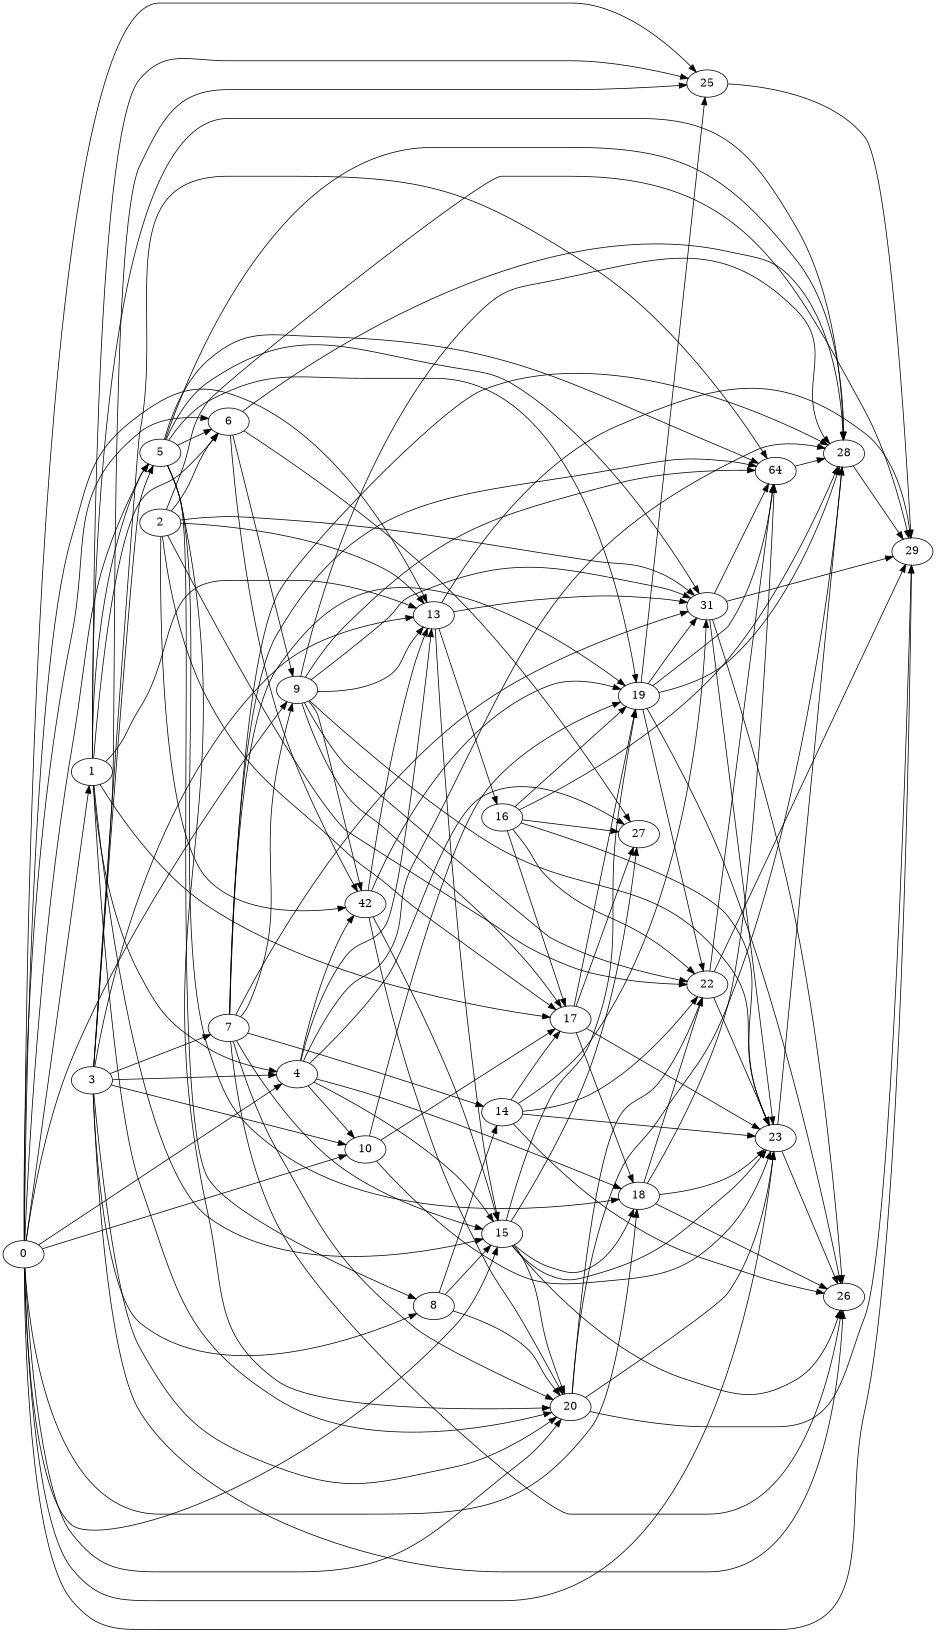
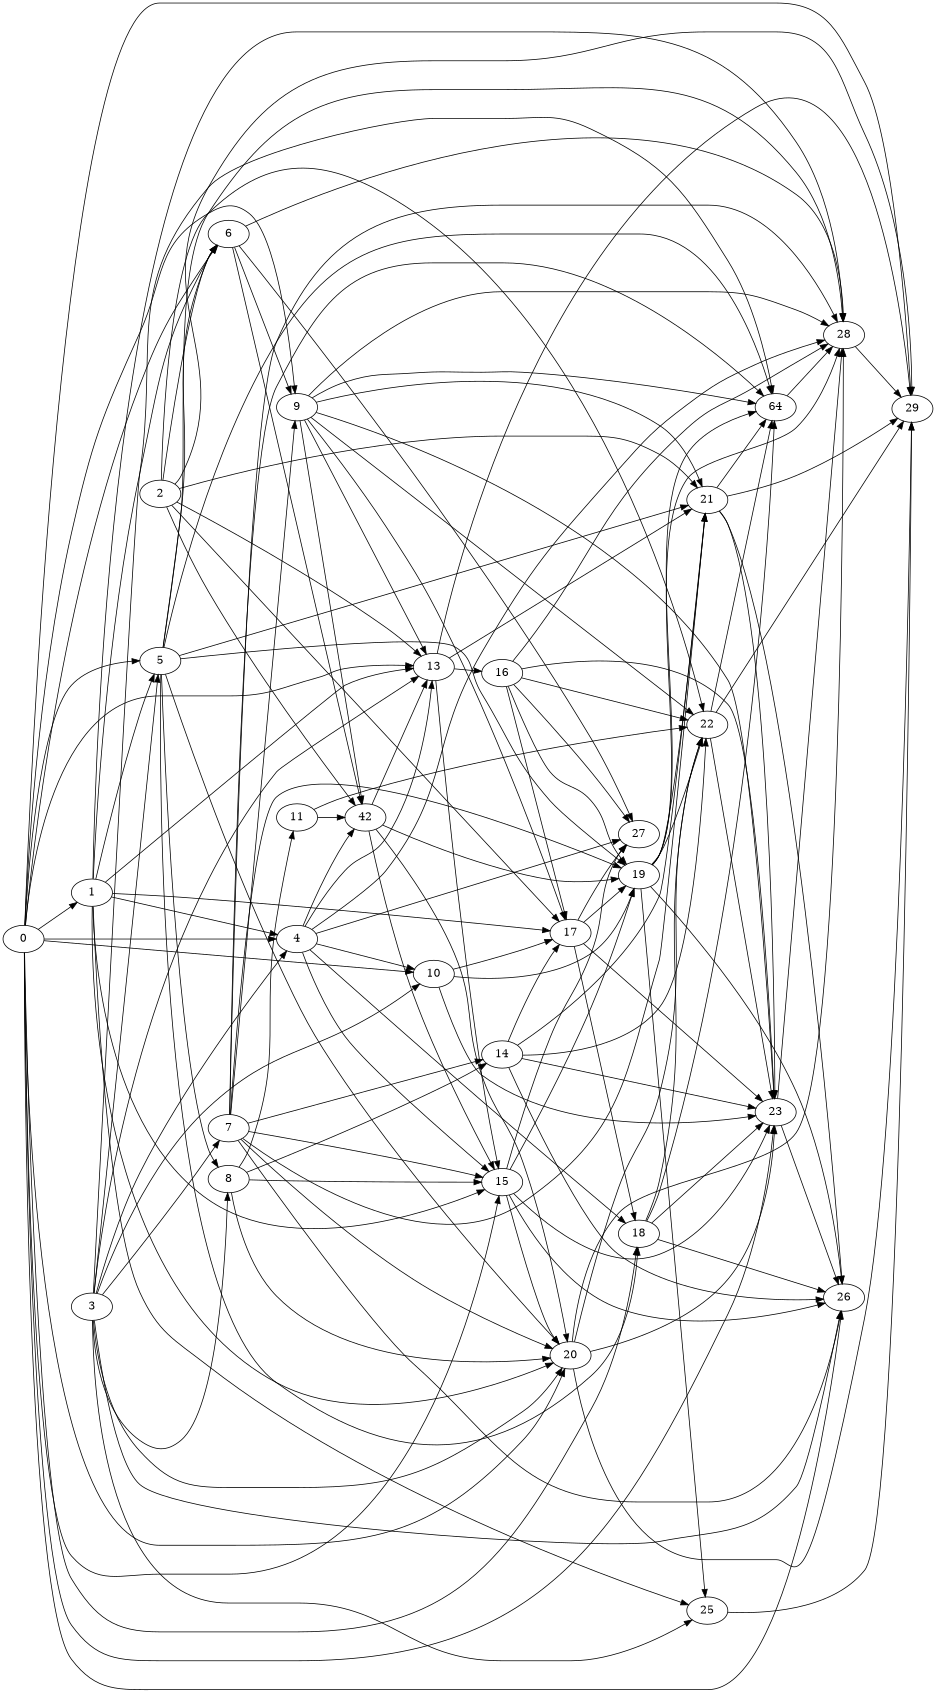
  digraph {
    rankdir=LR
    node [Weight=9]
    edge [Weight=12]
    0 [Weight=5]
    1 [Weight=3]
    5
    6 [Weight=5]
    9 [Weight=10]
    4 [Weight=4]
    13 [Weight=6]
    10 [Weight=8]
    15 [Weight=10]
    20 [Weight=10]
    18 [Weight=2]
    23 [Weight=7]
    26 [Weight=10]
    29 [Weight=10]
    25 [Weight=4]
    17 [Weight=4]
    28
    8 [Weight=2]
    n19 [Weight=5 label=64]
    19 [Weight=7]
-   21 [label=31]
+   21
    n22 [label=42]
    27 [Weight=8]
    22 [Weight=5]
    16
    3 [Weight=7]
    7 [Weight=5]
    14
+   11 [Weight=7]
    2 [Weight=2]
    0 -> 1
    0 -> 5 [Weight=15]
    0 -> 6 [Weight=17]
    0 -> 9 [Weight=20]
    0 -> 4 [Weight=20]
    0 -> 13 [Weight=20]
    0 -> 10 [Weight=5]
    0 -> 15 [Weight=15]
    0 -> 20 [Weight=22]
    0 -> 18 [Weight=5]
    0 -> 23 [Weight=22]
-   0 -> 25 [Weight=15]
+   0 -> 26 [Weight=15]
    0 -> 29
    1 -> 5 [Weight=7]
    1 -> 6 [Weight=15]
    1 -> 4 [Weight=7]
    1 -> 13 [Weight=22]
    1 -> 15
    1 -> 20 [Weight=7]
    1 -> 25
    1 -> 17 [Weight=20]
    1 -> 28 [Weight=17]
    5 -> 6 [Weight=25]
    5 -> 20 [Weight=25]
    5 -> 18 [Weight=5]
    5 -> 28 [Weight=15]
    5 -> 8 [Weight=7]
    5 -> n19 [Weight=5]
    5 -> 19 [Weight=10]
    5 -> 21 [Weight=20]
    6 -> 9
    6 -> 28 [Weight=22]
    6 -> n22 [Weight=7]
    6 -> 27 [Weight=7]
    9 -> 13 [Weight=5]
    9 -> 23 [Weight=25]
    9 -> 17
    9 -> 28
    9 -> n19 [Weight=5]
    9 -> 21 [Weight=17]
    9 -> n22 [Weight=17]
    9 -> 22 [Weight=15]
    4 -> 13
    4 -> 10 [Weight=17]
    4 -> 15 [Weight=5]
    4 -> 18 [Weight=20]
    4 -> 28 [Weight=25]
    4 -> n22 [Weight=22]
    4 -> 27 [Weight=20]
    13 -> 15 [Weight=10]
    13 -> 29 [Weight=5]
    13 -> 21
    13 -> 16
    10 -> 23
    10 -> 17 [Weight=5]
    10 -> 19 [Weight=10]
    15 -> 20 [Weight=5]
-   15 -> 18 [Weight=25]
    15 -> 23 [Weight=17]
    15 -> 26 [Weight=5]
    15 -> 19 [Weight=5]
    15 -> 27 [Weight=25]
    20 -> 23 [Weight=5]
    20 -> 29 [Weight=20]
    20 -> 28 [Weight=7]
    20 -> 22 [Weight=10]
    18 -> 23
    18 -> 26 [Weight=22]
    18 -> n19 [Weight=17]
    18 -> 22 [Weight=5]
    23 -> 26
    23 -> 28 [Weight=20]
    25 -> 29 [Weight=7]
    17 -> 18 [Weight=22]
    17 -> 23 [Weight=5]
    17 -> 19 [Weight=7]
    17 -> 27 [Weight=15]
    28 -> 29 [Weight=5]
    8 -> 15
    8 -> 20 [Weight=22]
    8 -> 14 [Weight=20]
+   8 -> 11 [Weight=25]
    n19 -> 28 [Weight=17]
    19 -> 26
    19 -> 25 [Weight=25]
    19 -> 28 [Weight=7]
    19 -> n19 [Weight=5]
    19 -> 21 [Weight=17]
    19 -> 22
    21 -> 23 [Weight=22]
    21 -> 26 [Weight=22]
    21 -> 29 [Weight=20]
    21 -> n19 [Weight=5]
    n22 -> 13 [Weight=5]
    n22 -> 15 [Weight=10]
    n22 -> 20 [Weight=7]
    n22 -> 19 [Weight=20]
    22 -> 23
    22 -> 29 [Weight=10]
    22 -> n19 [Weight=25]
    16 -> 23 [Weight=25]
    16 -> 17 [Weight=15]
    16 -> 28 [Weight=15]
    16 -> 19 [Weight=20]
    16 -> 27 [Weight=7]
    16 -> 22
    3 -> 5 [Weight=17]
    3 -> 4 [Weight=7]
    3 -> 13 [Weight=17]
    3 -> 10 [Weight=10]
    3 -> 20
    3 -> 26 [Weight=25]
    3 -> 25 [Weight=5]
    3 -> 8 [Weight=25]
    3 -> n19 [Weight=20]
    3 -> 7 [Weight=5]
    7 -> 9 [Weight=15]
    7 -> 15 [Weight=25]
    7 -> 20 [Weight=15]
    7 -> 26 [Weight=22]
    7 -> 28 [Weight=20]
    7 -> n19 [Weight=15]
    7 -> 19
    7 -> 21 [Weight=10]
    7 -> 14 [Weight=22]
    14 -> 23 [Weight=15]
    14 -> 26 [Weight=20]
    14 -> 17 [Weight=10]
    14 -> 21 [Weight=22]
    14 -> 22 [Weight=7]
+   11 -> n22
+   11 -> 22 [Weight=20]
    2 -> 6 [Weight=15]
    2 -> 13 [Weight=5]
    2 -> 29 [Weight=20]
    2 -> 17 [Weight=10]
    2 -> 21 [Weight=15]
    2 -> n22
    2 -> 22 [Weight=25]
  }
